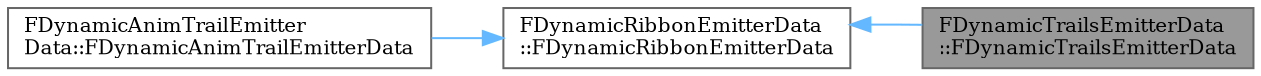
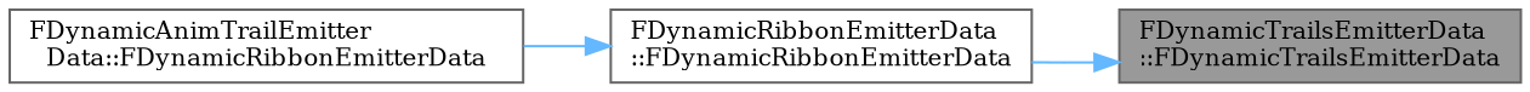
  digraph {
    fontname="DejaVu Serif"
    rankdir=RL
    node [color=grey40 fillcolor=white fontname="DejaVu Serif" fontsize=10 shape=box style=filled]
    edge [color=steelblue1 dir=back fontname="DejaVu Serif" fontsize=10 labelfontname=Helvetica labelfontsize=10 style=solid]
    n1 [color=gray40 fillcolor=grey60 fontcolor=black height=0.2 label="FDynamicTrailsEmitterData\l::FDynamicTrailsEmitterData" width=0.4]
    n2 [height=0.2 label="FDynamicRibbonEmitterData\l::FDynamicRibbonEmitterData" width=0.4]
-   n3 [height=0.2 label="FDynamicAnimTrailEmitter\lData::FDynamicAnimTrailEmitterData" width=0.4]
-   n2 -> n1
+   n3 [height=0.2 label="FDynamicAnimTrailEmitter\lData::FDynamicRibbonEmitterData" width=0.4]
+   n1 -> n2
    n2 -> n3
  }
